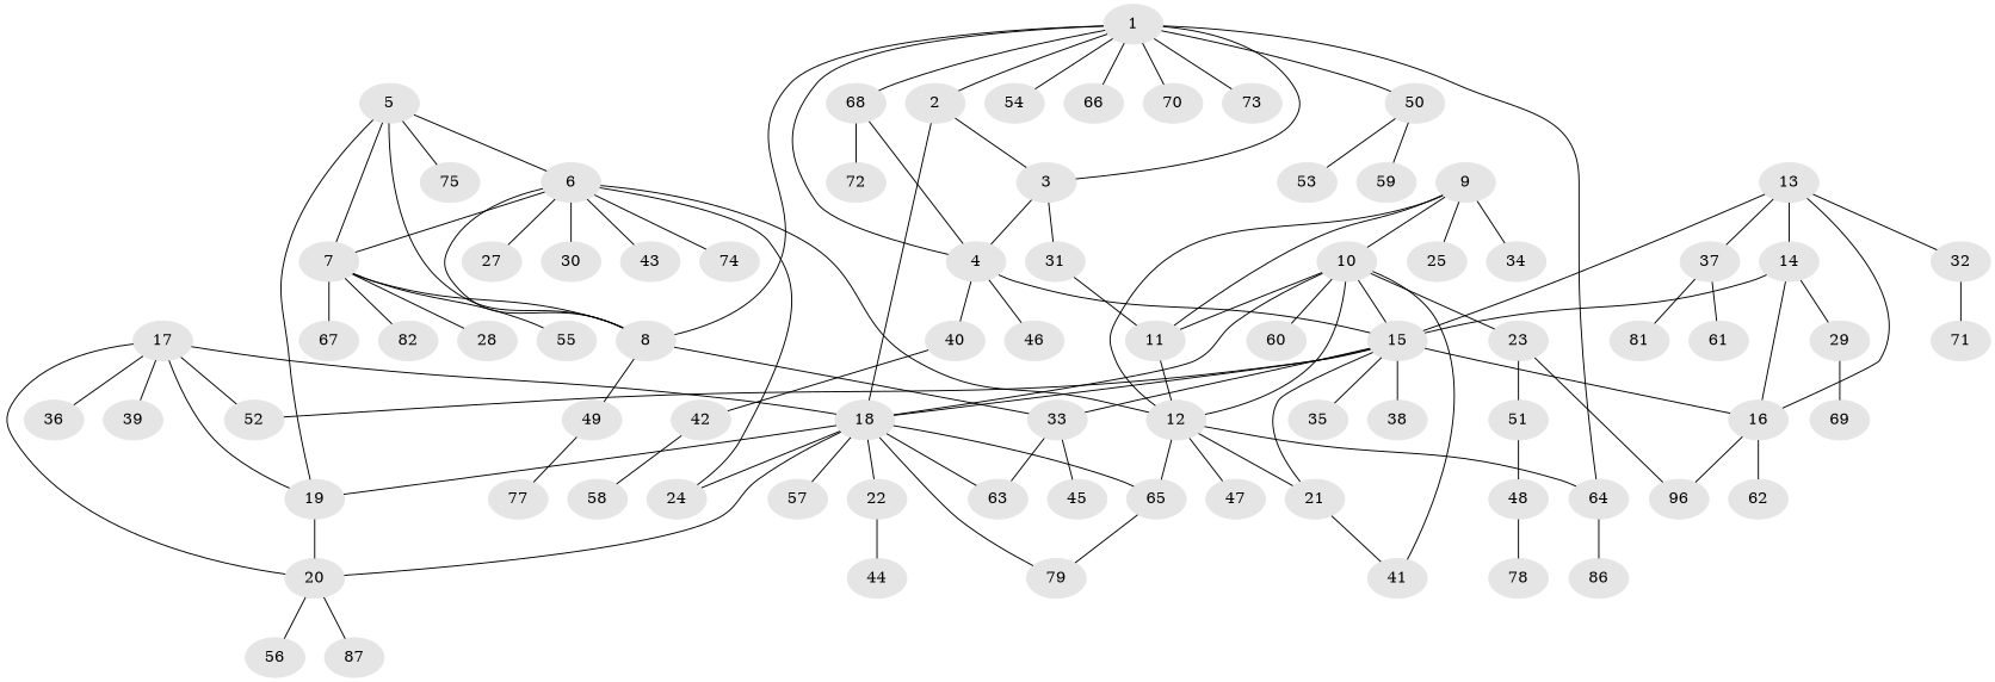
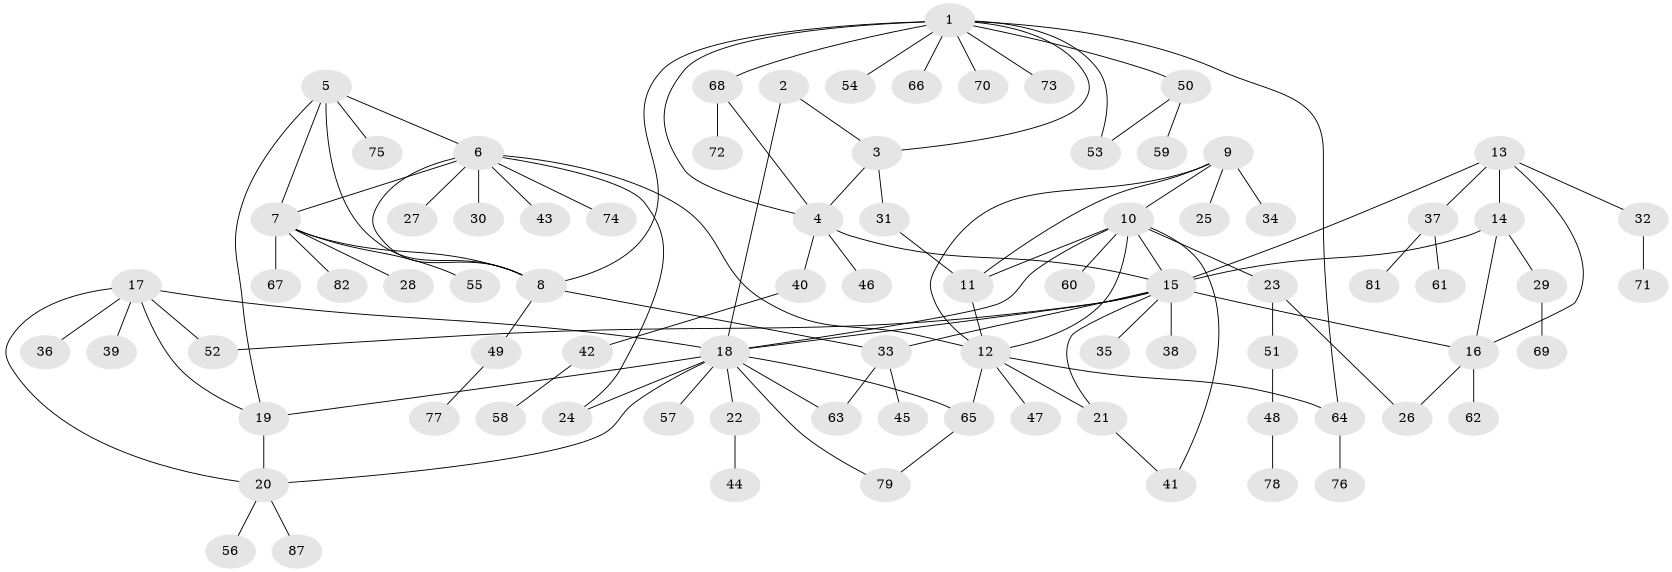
  graph {
    node [color=gray90 style=filled]
    1
    2
    3
    4
    8
    50
    54
    64
    66
    68
    70
    73
    18
    31
    15
    40
    46
    33
    49
    53
    59
-   76 [label=86]
+   76
    72
    19
    24
    65
    20
    22
    57
    63
    79
    11
    12
    16
    21
    35
    38
    52
    42
    5
    6
    7
    75
    27
    30
    43
    74
    28
    55
    67
    82
    47
-   26 [label=96]
+   26
    62
    45
    77
    9
    10
    25
    34
    23
    41
    60
    51
    13
    14
    32
    37
    29
    71
    81
    61
    69
    17
    36
    39
    56
    n78 [label=87]
    44
    48
    78
    58
-   1 -- 2
+   1 -- 53
    1 -- 3
    1 -- 4
    1 -- 8
    1 -- 50
    1 -- 54
    1 -- 64
    1 -- 66
    1 -- 68
    1 -- 70
    1 -- 73
    2 -- 3
    2 -- 18
    3 -- 4
    3 -- 31
    4 -- 15
    4 -- 40
    4 -- 46
    8 -- 33
    8 -- 49
    50 -- 53
    50 -- 59
    64 -- 76
    68 -- 4
    68 -- 72
    18 -- 19
    18 -- 24
    18 -- 65
    18 -- 20
    18 -- 22
    18 -- 57
    18 -- 63
    18 -- 79
    31 -- 11
    15 -- 18
    15 -- 33
    15 -- 16
    15 -- 21
    15 -- 35
    15 -- 38
    15 -- 52
    40 -- 42
    33 -- 63
    33 -- 45
    49 -- 77
    19 -- 20
    65 -- 79
    20 -- 56
    20 -- n78
    22 -- 44
    11 -- 12
    12 -- 64
    12 -- 65
    12 -- 21
    12 -- 47
    16 -- 26
    16 -- 62
    21 -- 41
    42 -- 58
    5 -- 8
    5 -- 19
    5 -- 6
    5 -- 7
    5 -- 75
    6 -- 8
    6 -- 24
    6 -- 12
    6 -- 7
    6 -- 27
    6 -- 30
    6 -- 43
    6 -- 74
    7 -- 8
    7 -- 28
    7 -- 55
    7 -- 67
    7 -- 82
    9 -- 11
    9 -- 12
    9 -- 10
    9 -- 25
    9 -- 34
    10 -- 18
    10 -- 15
    10 -- 11
    10 -- 12
    10 -- 23
    10 -- 41
    10 -- 60
    23 -- 26
    23 -- 51
    51 -- 48
    13 -- 15
    13 -- 16
    13 -- 14
    13 -- 32
    13 -- 37
    14 -- 15
    14 -- 16
    14 -- 29
    32 -- 71
    37 -- 81
    37 -- 61
    29 -- 69
    17 -- 18
    17 -- 19
    17 -- 20
    17 -- 52
    17 -- 36
    17 -- 39
    48 -- 78
  }
